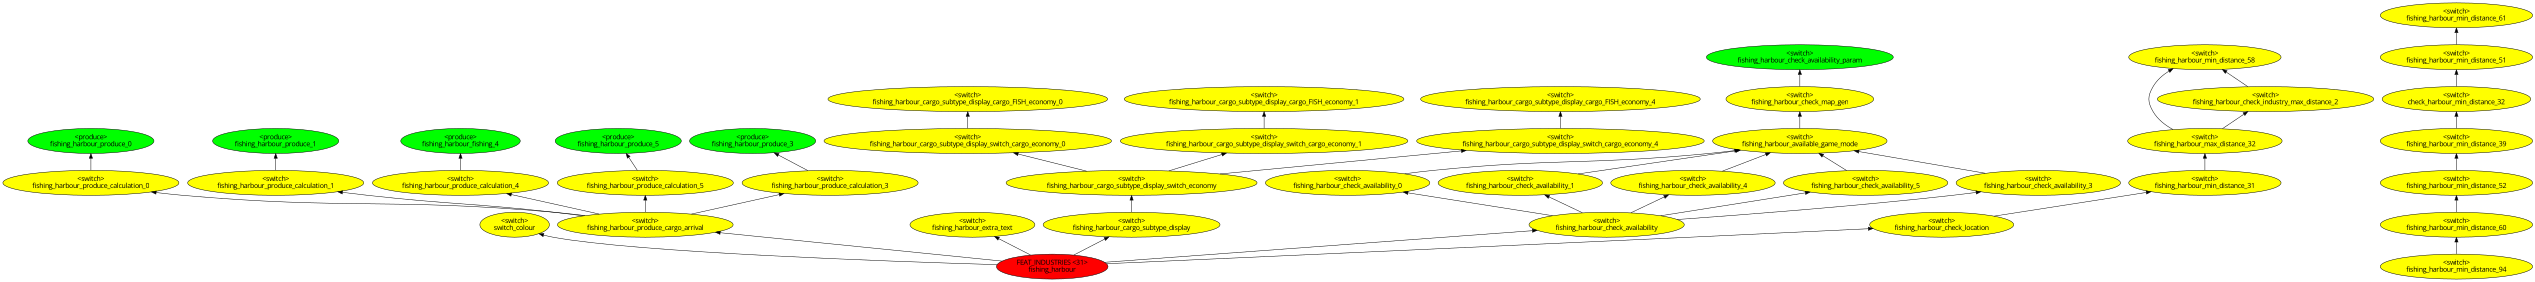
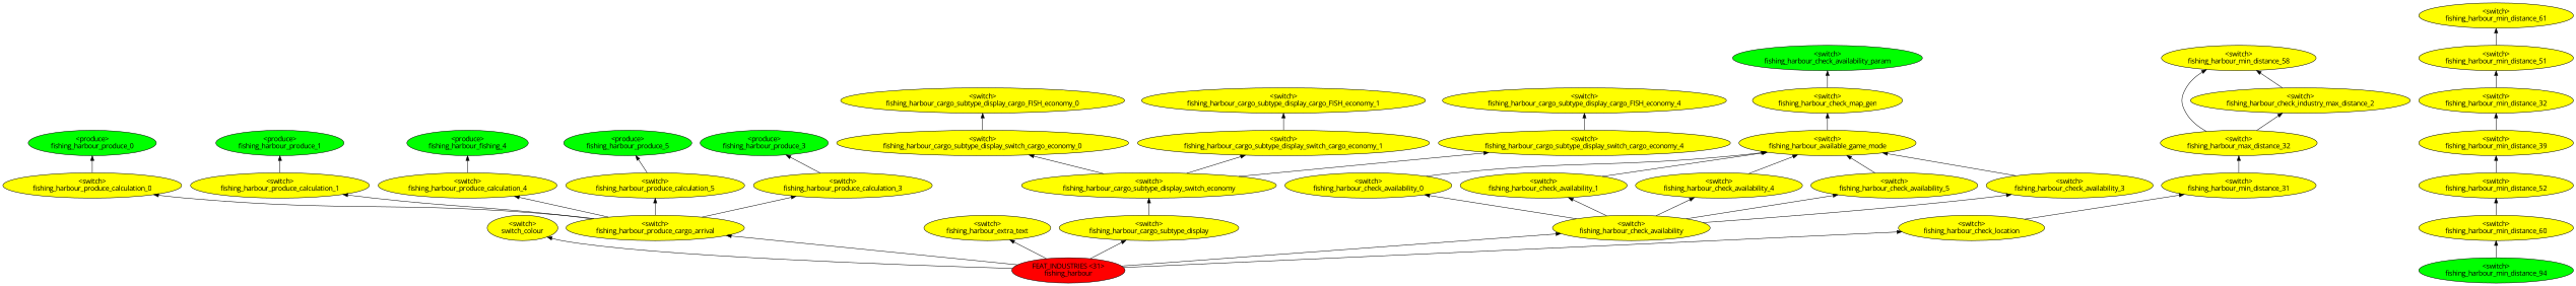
  digraph {
    fontname="Open Sans"
    rankdir=BT
    node [fillcolor=yellow fontname="Open Sans" style=filled]
    edge [fontname="Open Sans"]
    n1 [label="<switch>\nswitch_colour"]
    n2 [fillcolor=green label="<produce>\nfishing_harbour_produce_0"]
    n3 [label="<switch>\nfishing_harbour_produce_calculation_0"]
    n4 [fillcolor=green label="<produce>\nfishing_harbour_produce_1"]
    n5 [label="<switch>\nfishing_harbour_produce_calculation_1"]
    n6 [fillcolor=green label="<produce>\nfishing_harbour_fishing_4"]
    n7 [label="<switch>\nfishing_harbour_produce_calculation_4"]
    n8 [fillcolor=green label="<produce>\nfishing_harbour_produce_5"]
    n9 [label="<switch>\nfishing_harbour_produce_calculation_5"]
    n10 [fillcolor=green label="<produce>\nfishing_harbour_produce_3"]
    n11 [label="<switch>\nfishing_harbour_produce_calculation_3"]
    n12 [label="<switch>\nfishing_harbour_produce_cargo_arrival"]
    n13 [label="<switch>\nfishing_harbour_extra_text"]
    n14 [label="<switch>\nfishing_harbour_cargo_subtype_display_cargo_FISH_economy_0"]
    n15 [label="<switch>\nfishing_harbour_cargo_subtype_display_switch_cargo_economy_0"]
    n16 [label="<switch>\nfishing_harbour_cargo_subtype_display_cargo_FISH_economy_1"]
    n17 [label="<switch>\nfishing_harbour_cargo_subtype_display_switch_cargo_economy_1"]
    n18 [label="<switch>\nfishing_harbour_cargo_subtype_display_cargo_FISH_economy_4"]
    n19 [label="<switch>\nfishing_harbour_cargo_subtype_display_switch_cargo_economy_4"]
    n20 [label="<switch>\nfishing_harbour_cargo_subtype_display_switch_economy"]
    n21 [label="<switch>\nfishing_harbour_cargo_subtype_display"]
    n22 [fillcolor=green label="<switch>\nfishing_harbour_check_availability_param"]
    n23 [label="<switch>\nfishing_harbour_check_map_gen"]
    n24 [label="<switch>\nfishing_harbour_available_game_mode"]
    n25 [label="<switch>\nfishing_harbour_check_availability_0"]
    n26 [label="<switch>\nfishing_harbour_check_availability_1"]
    n27 [label="<switch>\nfishing_harbour_check_availability_4"]
    n28 [label="<switch>\nfishing_harbour_check_availability_5"]
    n29 [label="<switch>\nfishing_harbour_check_availability_3"]
    n30 [label="<switch>\nfishing_harbour_check_availability"]
    n31 [label="<switch>\nfishing_harbour_min_distance_61"]
    n32 [label="<switch>\nfishing_harbour_min_distance_51"]
-   n33 [label="<switch>\ncheck_harbour_min_distance_32"]
+   n33 [label="<switch>\nfishing_harbour_min_distance_32"]
    n34 [label="<switch>\nfishing_harbour_min_distance_39"]
    n35 [label="<switch>\nfishing_harbour_min_distance_52"]
    n36 [label="<switch>\nfishing_harbour_min_distance_60"]
-   n37 [label="<switch>\nfishing_harbour_min_distance_94"]
+   n37 [fillcolor=green label="<switch>\nfishing_harbour_min_distance_94"]
    n38 [label="<switch>\nfishing_harbour_min_distance_58"]
    n39 [label="<switch>\nfishing_harbour_check_industry_max_distance_2"]
    n40 [label="<switch>\nfishing_harbour_max_distance_32"]
    n41 [label="<switch>\nfishing_harbour_min_distance_31"]
    n42 [label="<switch>\nfishing_harbour_check_location"]
    n43 [fillcolor=red label="FEAT_INDUSTRIES <31>\nfishing_harbour"]
    n3 -> n2
    n5 -> n4
    n7 -> n6
    n9 -> n8
    n11 -> n10
    n12 -> n3
    n12 -> n5
    n12 -> n7
    n12 -> n9
    n12 -> n11
    n15 -> n14
    n17 -> n16
    n19 -> n18
    n20 -> n15
    n20 -> n17
    n20 -> n19
    n21 -> n20
    n23 -> n22
    n24 -> n23
    n25 -> n24
    n26 -> n24
    n27 -> n24
    n28 -> n24
    n29 -> n24
    n30 -> n25
    n30 -> n26
    n30 -> n27
    n30 -> n28
    n30 -> n29
    n32 -> n31
    n33 -> n32
    n34 -> n33
    n35 -> n34
    n36 -> n35
    n37 -> n36
    n39 -> n38
    n40 -> n38
    n40 -> n39
    n41 -> n40
    n42 -> n41
    n43 -> n1
    n43 -> n12
    n43 -> n13
    n43 -> n21
    n43 -> n30
    n43 -> n42
  }
